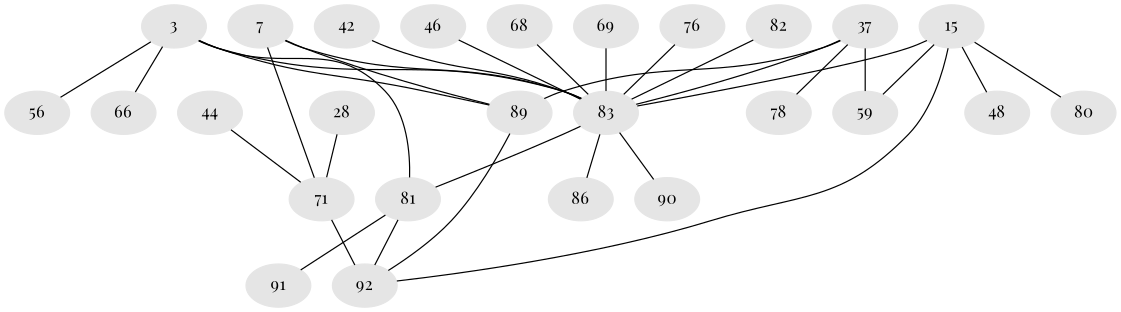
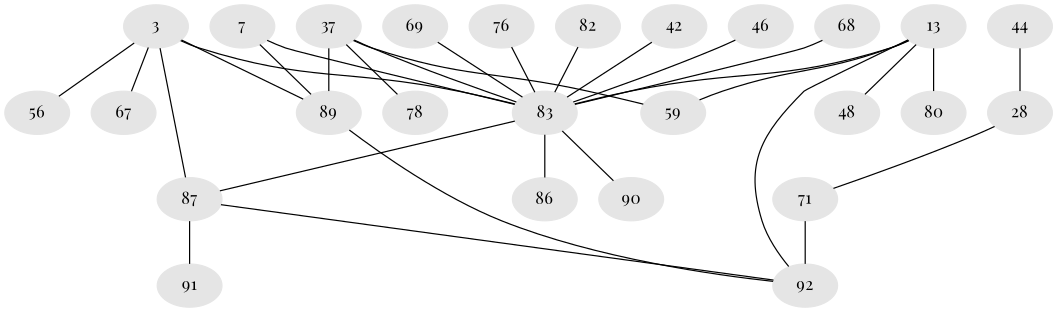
  graph {
    fontname="Playfair Display"
    node [color=gray90 fontname="Playfair Display" style=filled]
    edge [fontname="Playfair Display"]
    3 [super="+1"]
    56
-   67 [label=66]
+   67
    83 [super="+8+30+35+40+49+51+52+61+75+77"]
-   87 [super="+27+85" label=81]
+   87 [super="+27+85"]
    89 [super="+72+73+88"]
    86
    90 [super="+29+70"]
    92 [super="+84"]
    91
    7 [super="+5"]
    71 [super="+20"]
-   15 [super="+14"]
+   15 [super="+14" label=13]
    48
    59
    80
    28
    37 [super="+32+12"]
    78
    42
    44
    46 [super="+39"]
    68
    69 [super="+41"]
    76
    82 [super="+47"]
    3 -- 56
    3 -- 67
    3 -- 83 [weight=2]
    3 -- 87 [weight=4]
    3 -- 89
    83 -- 87
    83 -- 86
    83 -- 90
    87 -- 92
    87 -- 91
    89 -- 92
    7 -- 83 [weight=4]
    7 -- 89
-   7 -- 71
    71 -- 92 [weight=4]
    15 -- 83 [weight=6]
    15 -- 92
    15 -- 48
    15 -- 59
    15 -- 80
    28 -- 71
    37 -- 83
    37 -- 89 [weight=4]
    37 -- 59
    37 -- 78
    42 -- 83
-   44 -- 71
+   44 -- 28
    46 -- 83
    68 -- 83
    69 -- 83
    76 -- 83
    82 -- 83
  }
